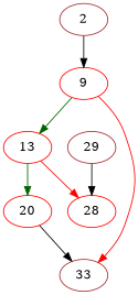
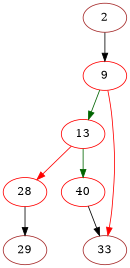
  strict digraph {
    node [color=red]
    2 [color=brown entry=true]
    9
    13
    33 [color=brown]
-   20
+   20 [label=40]
    28
    29 [color=brown]
    2 -> 9
    9 -> 13 [color=darkgreen cond=true]
    9 -> 33 [color=red cond=false]
    13 -> 20 [color=darkgreen cond=true]
    13 -> 28 [color=red cond=false]
    20 -> 33
-   29 -> 28
+   28 -> 29
  }
